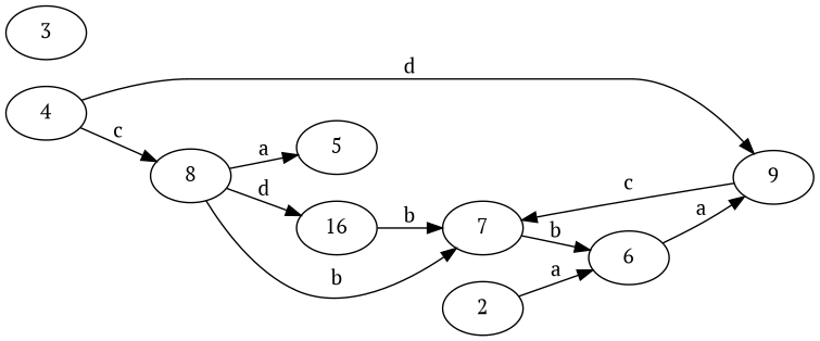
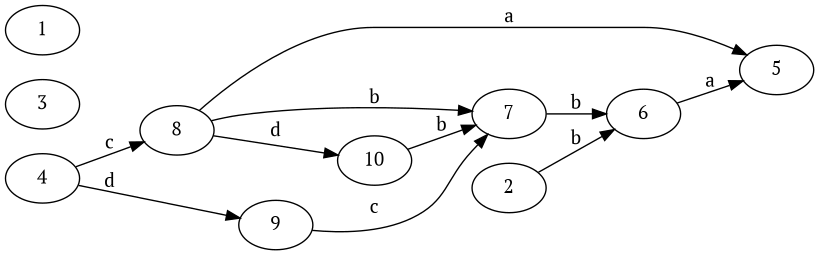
  strict digraph {
    fontname="PT Serif"
    rankdir=LR
    node [fontname="PT Serif"]
    edge [fontname="PT Serif"]
    n1 [label=4]
    8
    9
    5
    7
-   10 [label=16]
+   10
    3
+   1
    6
    2
    n1 -> 8 [label=c]
    n1 -> 9 [label=d]
    8 -> 5 [label=a]
    8 -> 7 [label=b]
    8 -> 10 [label=d]
    9 -> 7 [label=c]
    7 -> 6 [label=b]
    10 -> 7 [label=b]
-   6 -> 9 [label=a]
-   2 -> 6 [label=a]
+   6 -> 5 [label=a]
+   2 -> 6 [label=b]
  }
